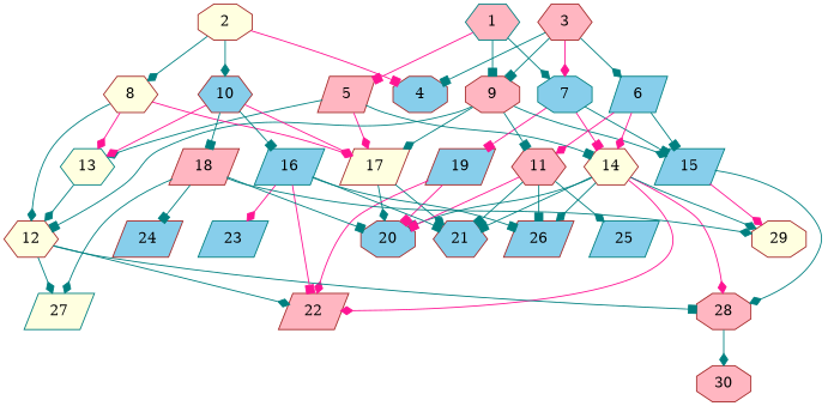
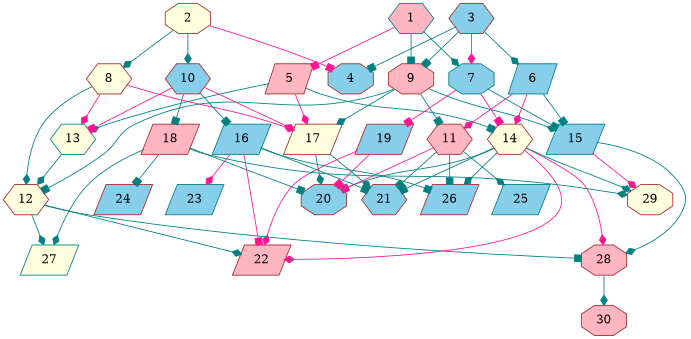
  digraph {
    node [alpha=0.07 color=brown fillcolor=skyblue shape=parallelogram style=filled]
    edge [arrowhead=diamond color=teal]
    1 [alpha=0.03 color=teal expect_size=11273216 fillcolor=lightpink shape=hexagon]
    5 [expect_size=11323392 fillcolor=lightpink]
    7 [alpha=0.11 color=teal expect_size=51308544 shape=octagon]
    9 [expect_size=49678336 fillcolor=lightpink shape=octagon]
    13 [alpha=0.03 color=teal expect_size=37104640 fillcolor=lightyellow shape=hexagon]
    14 [alpha=0.09 expect_size=15897600 fillcolor=lightyellow shape=hexagon]
    17 [alpha=0.18 expect_size=12640256 fillcolor=lightyellow]
    15 [color=teal expect_size=20834304]
    19 [alpha=0.05 expect_size=5919744]
    11 [expect_size=16316416 fillcolor=lightpink shape=hexagon]
    12 [expect_size=22546432 fillcolor=lightyellow shape=hexagon]
    22 [alpha=0.12 expect_size=10142720 fillcolor=lightpink]
    20 [alpha=0.11 expect_size=23421952 shape=octagon]
    21 [alpha=0.20 expect_size=40437760 shape=hexagon]
    26 [alpha=0.06 expect_size=24200192]
    28 [alpha=0.14 expect_size=17001472 fillcolor=lightpink shape=octagon]
    29 [alpha=0.06 expect_size=6963200 fillcolor=lightyellow shape=octagon]
    25 [alpha=0.11 color=teal expect_size=8468480]
    27 [alpha=0.01 color=teal expect_size=22095872 fillcolor=lightyellow]
    2 [alpha=0.06 expect_size=12793856 fillcolor=lightyellow shape=octagon]
    4 [alpha=0.02 expect_size=13928448 shape=octagon]
    8 [alpha=0.06 expect_size=50068480 fillcolor=lightyellow shape=hexagon]
    10 [expect_size=29066240 shape=hexagon]
    16 [alpha=0.19 color=teal expect_size=38202368]
    18 [alpha=0.16 expect_size=38098944 fillcolor=lightpink]
    23 [alpha=0.15 color=teal expect_size=27153408]
    24 [alpha=0.02 expect_size=35138560]
-   3 [alpha=0.11 expect_size=32327680 fillcolor=lightpink shape=hexagon]
+   3 [alpha=0.11 expect_size=32327680 shape=hexagon]
    6 [alpha=0.09 color=teal expect_size=17787904]
    30 [alpha=0.09 expect_size=18663424 fillcolor=lightpink shape=octagon]
    1 -> 5 [arrowhead=box color=deeppink]
    1 -> 7
    1 -> 9 [arrowhead=box]
    5 -> 13
    5 -> 14 [arrowhead=box]
    5 -> 17 [color=deeppink]
    7 -> 14 [arrowhead=box color=deeppink]
    7 -> 15 [arrowhead=box]
    7 -> 19 [arrowhead=box color=deeppink]
    9 -> 17
    9 -> 15
    9 -> 11 [arrowhead=box]
    9 -> 12 [arrowhead=box]
    13 -> 12
    14 -> 22 [color=deeppink]
    14 -> 20 [arrowhead=box]
    14 -> 21 [arrowhead=box]
    14 -> 26
    14 -> 28 [color=deeppink]
    14 -> 29
    17 -> 20
    17 -> 21
    15 -> 28
    15 -> 29 [color=deeppink]
    19 -> 22 [color=deeppink]
    19 -> 20 [arrowhead=box color=deeppink]
    11 -> 20 [arrowhead=box color=deeppink]
    11 -> 21 [arrowhead=box]
    11 -> 26 [arrowhead=box]
    11 -> 25
    12 -> 22
    12 -> 28 [arrowhead=box]
    12 -> 27
    28 -> 30
    2 -> 4 [arrowhead=box color=deeppink]
    2 -> 8
    2 -> 10
    8 -> 13 [color=deeppink]
    8 -> 17 [color=deeppink]
    8 -> 12
-   10 -> 13 [color=deeppink]
+   10 -> 13 [arrowhead=box color=deeppink]
    10 -> 17 [color=deeppink]
    10 -> 16 [arrowhead=box]
    10 -> 18 [arrowhead=box]
    16 -> 22 [arrowhead=box color=deeppink]
    16 -> 21 [arrowhead=box]
    16 -> 26 [arrowhead=box]
    16 -> 23 [color=deeppink]
    18 -> 20 [arrowhead=box]
    18 -> 29
    18 -> 27
    18 -> 24 [arrowhead=box]
    3 -> 7 [color=deeppink]
    3 -> 9 [arrowhead=box]
    3 -> 4 [arrowhead=box]
    3 -> 6
    6 -> 14 [color=deeppink]
    6 -> 15 [arrowhead=box]
    6 -> 11 [color=deeppink]
  }
